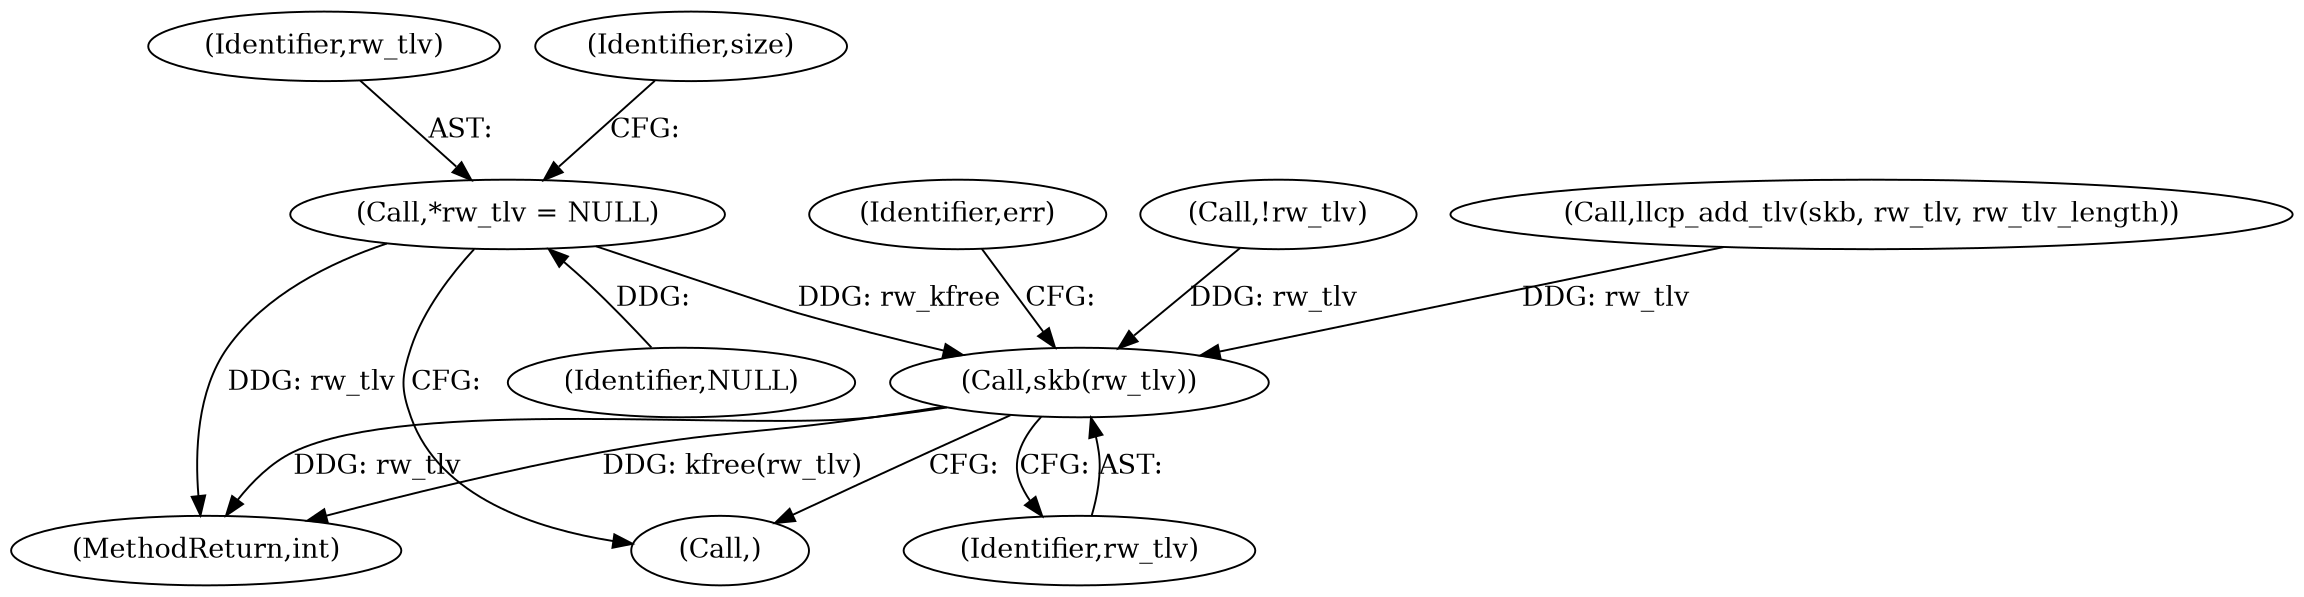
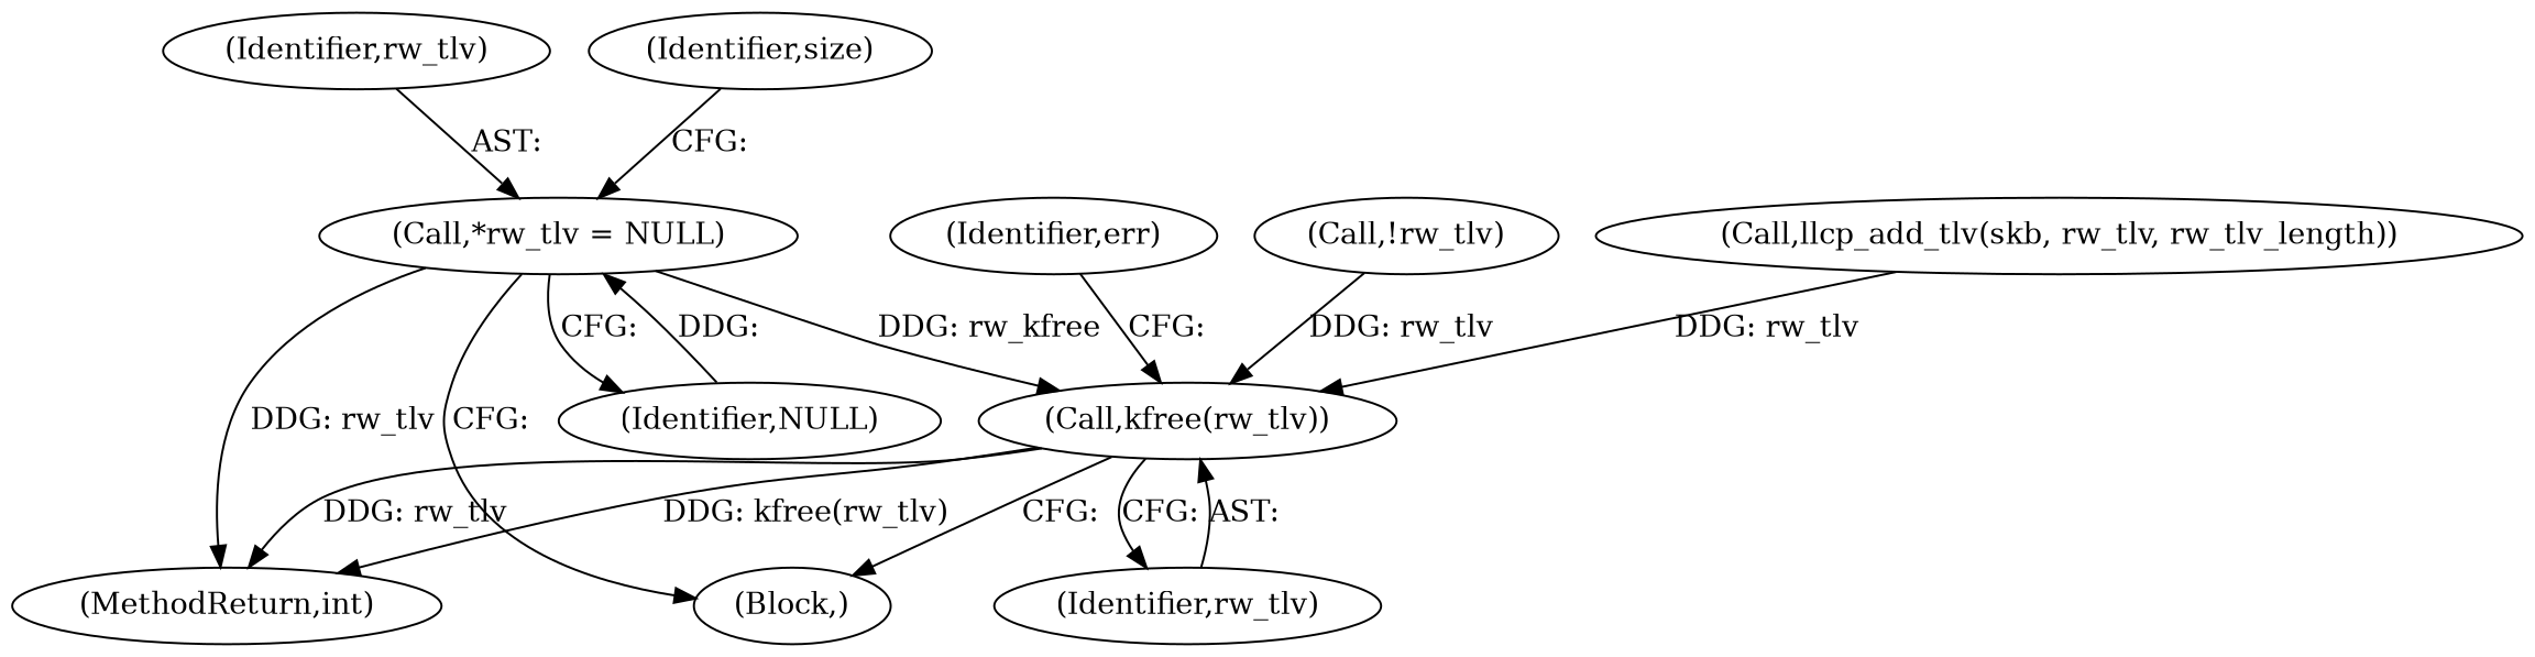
  digraph {
    n1 [label="(Call,*rw_tlv = NULL)"]
-   n2 [label="(Call,skb(rw_tlv))"]
+   n2 [label="(Call,kfree(rw_tlv))"]
    n3 [label="(MethodReturn,int)"]
    n4 [label="(Identifier,NULL)"]
-   n5 [label="(Call,)"]
+   n5 [label="(Block,)"]
    n6 [label="(Identifier,rw_tlv)"]
    n7 [label="(Identifier,err)"]
    n8 [label="(Identifier,rw_tlv)"]
    n9 [label="(Call,!rw_tlv)"]
    n10 [label="(Call,llcp_add_tlv(skb, rw_tlv, rw_tlv_length))"]
    n11 [label="(Identifier,size)"]
    n1 -> n2 [label="DDG: rw_kfree"]
    n1 -> n3 [label="DDG: rw_tlv"]
+   n1 -> n4 [label="CFG: "]
    n1 -> n5 [label="CFG: "]
    n2 -> n3 [label="DDG: kfree(rw_tlv)"]
    n2 -> n3 [label="DDG: rw_tlv"]
    n2 -> n5 [label="CFG: "]
    n2 -> n6 [label="CFG: "]
    n4 -> n1 [label="DDG: "]
    n6 -> n2 [label="AST: "]
    n7 -> n2 [label="CFG: "]
    n8 -> n1 [label="AST: "]
    n9 -> n2 [label="DDG: rw_tlv"]
    n10 -> n2 [label="DDG: rw_tlv"]
    n11 -> n1 [label="CFG: "]
  }
